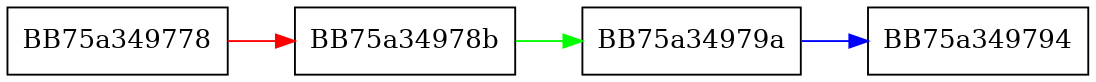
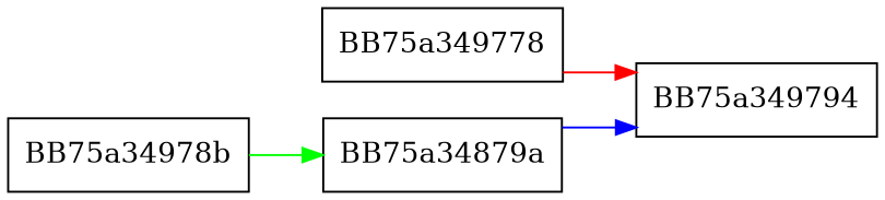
  digraph {
    rankdir=LR
    splines=ortho
    node [shape=box]
    BB75a349778
    BB75a34978b
-   BB75a34979a
+   BB75a34979a [label=BB75a34879a]
    BB75a349794
-   BB75a349778 -> BB75a34978b [color=red]
+   BB75a349778 -> BB75a349794 [color=red]
    BB75a34978b -> BB75a34979a [color=green]
    BB75a34979a -> BB75a349794 [color=blue]
  }
